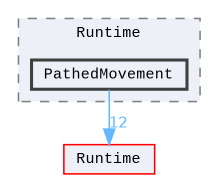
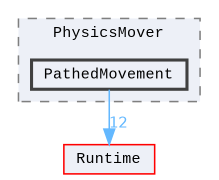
  digraph {
    compound=true
    fontname="Liberation Mono"
    node [fillcolor="#edf0f7" fontname="Liberation Mono" fontsize=10 shape=box]
    n1 [color=grey25 height=0.2 label=PathedMovement style="filled,bold" width=0.4]
    n2 [color=red height=0.2 label=Runtime style=filled width=0.4]
    subgraph cluster_1 {
      bgcolor="#edf0f7"
      fontsize=10
-     label=Runtime
+     label=PhysicsMover
      pencolor=grey50
      style="filled,dashed"
      n1
    }
    n1 -> n2 [color=steelblue1 fontcolor=steelblue1 fontname="Liberation Mono" fontsize=10 headlabel=12 labeldistance=1.5 labelfontname=Helvetica labelfontsize=10]
  }
